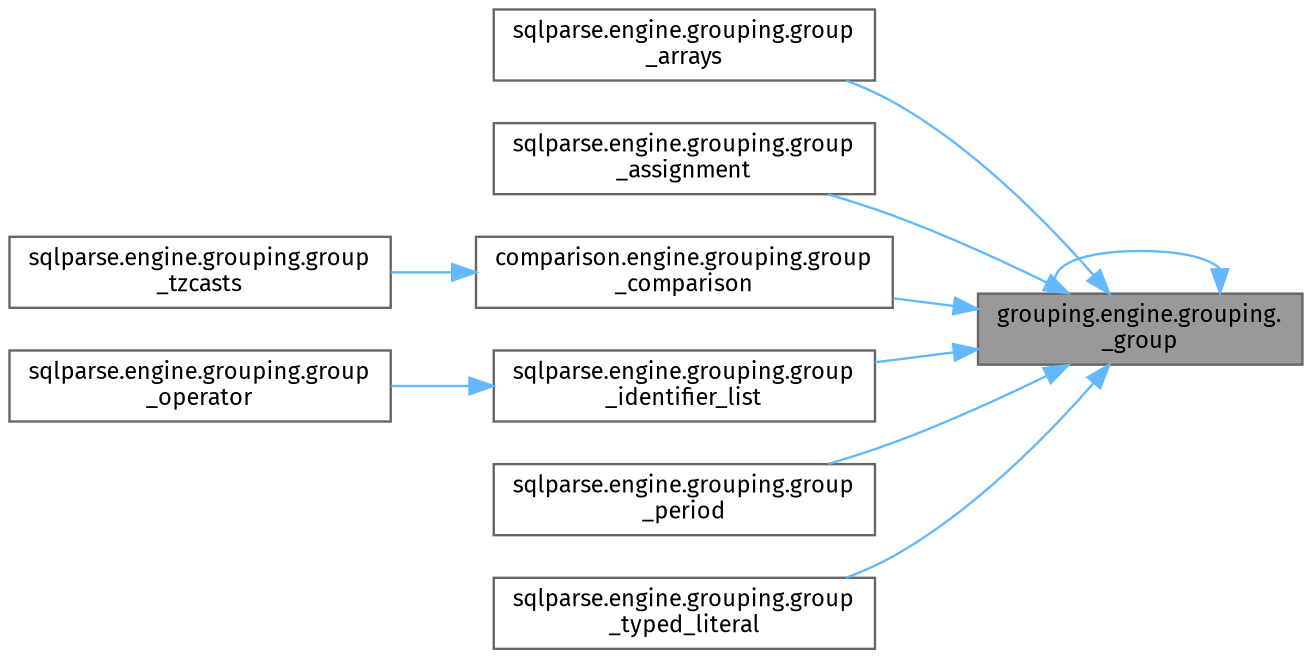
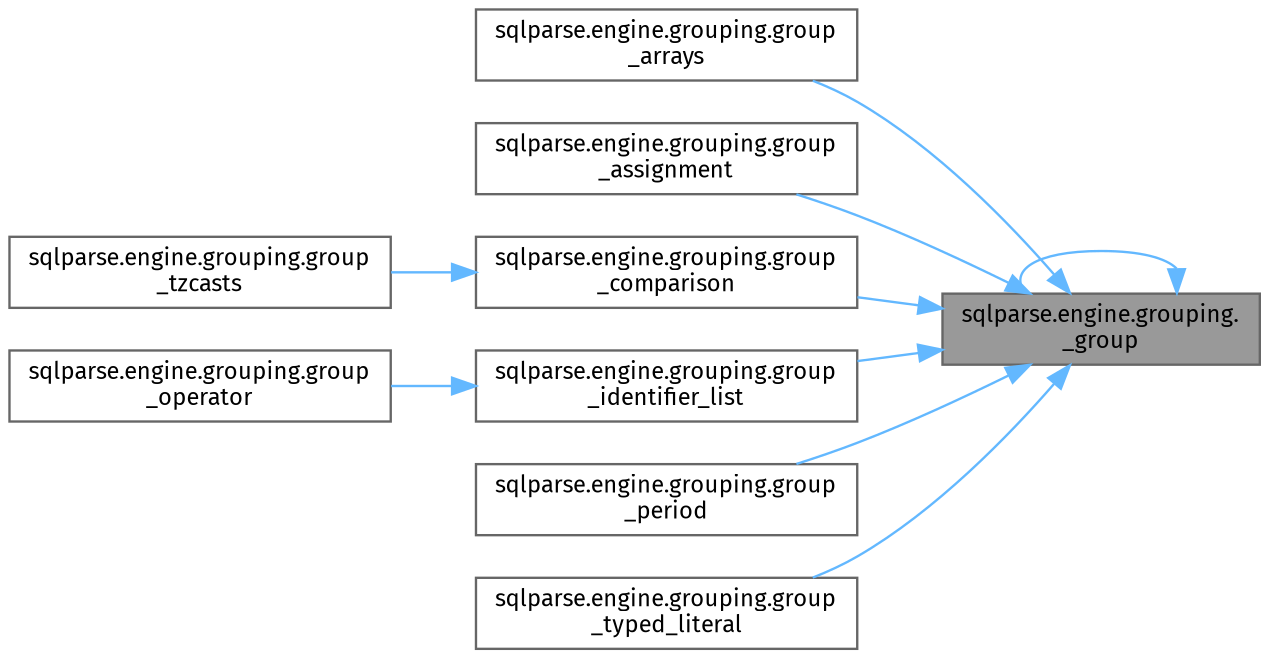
  digraph {
    fontname="Fira Sans"
    rankdir=RL
    node [color=grey40 fillcolor=white fontname="Fira Sans" fontsize=10 shape=box style=filled]
    edge [color=steelblue1 dir=back fontname="Fira Sans" fontsize=10 labelfontname=Helvetica labelfontsize=10 style=solid]
-   n1 [color=gray40 fillcolor=grey60 fontcolor=black height=0.2 label="grouping.engine.grouping.\l_group" width=0.4]
+   n1 [color=gray40 fillcolor=grey60 fontcolor=black height=0.2 label="sqlparse.engine.grouping.\l_group" width=0.4]
    n2 [height=0.2 label="sqlparse.engine.grouping.group\l_arrays" width=0.4]
    n3 [height=0.2 label="sqlparse.engine.grouping.group\l_assignment" width=0.4]
-   n4 [height=0.2 label="comparison.engine.grouping.group\l_comparison" width=0.4]
+   n4 [height=0.2 label="sqlparse.engine.grouping.group\l_comparison" width=0.4]
    n5 [height=0.2 label="sqlparse.engine.grouping.group\l_identifier_list" width=0.4]
    n6 [height=0.2 label="sqlparse.engine.grouping.group\l_period" width=0.4]
    n7 [height=0.2 label="sqlparse.engine.grouping.group\l_typed_literal" width=0.4]
    n8 [height=0.2 label="sqlparse.engine.grouping.group\l_tzcasts" width=0.4]
    n9 [height=0.2 label="sqlparse.engine.grouping.group\l_operator" width=0.4]
    n1 -> n1
    n1 -> n2
    n1 -> n3
    n1 -> n4
    n1 -> n5
    n1 -> n6
    n1 -> n7
    n4 -> n8
    n5 -> n9
  }
